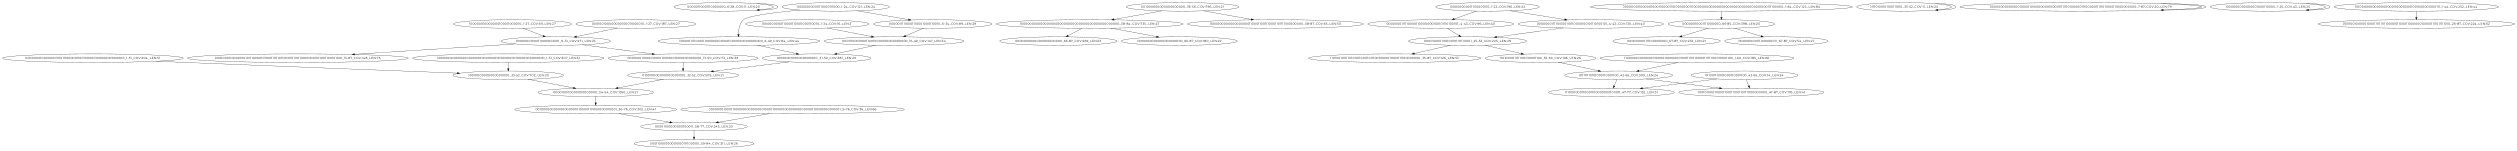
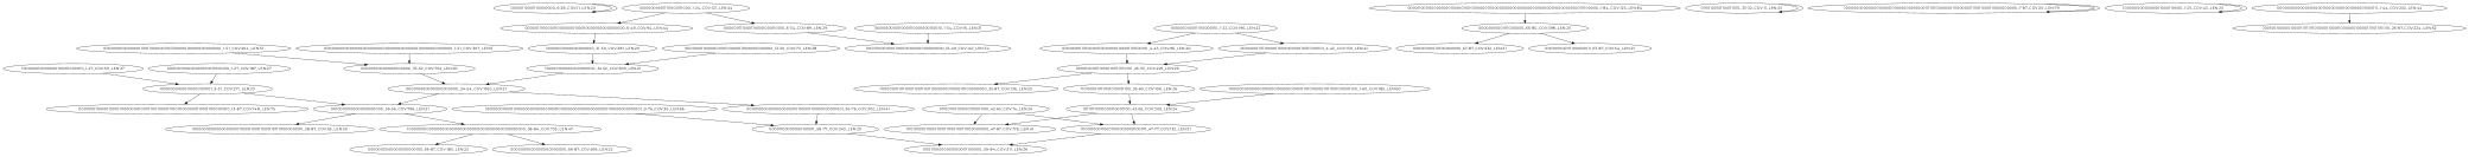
  digraph {
    fontname=Montserrat
    node [fontname=Montserrat]
    edge [fontname=Montserrat]
    "00000110001110000000_6-28_COV:11_LEN:20"
    "000000010000000111011100000110010000010000000000000_1-51_COV:204_LEN:51"
    "00000100000000000000_33-52_COV:702_LEN:20"
    "000010000000000000000_34-54_COV:1350_LEN:21"
    "001000000000000000000_36-56_COV:796_LEN:21"
    "00100000000000000001010000110000000010001_36-76_COV:302_LEN:41"
    "00010001100001001010100001000000000000_13-50_COV:73_LEN:38"
    "010000100000000000000_32-52_COV:509_LEN:21"
    "00000111110001110001000110010_6-34_COV:89_LEN:29"
    "0001110001000110010000100000000000_16-49_COV:147_LEN:34"
    "00100001000000000000_31-50_COV:381_LEN:20"
    "00000001000110000100101_9-31_COV:271_LEN:23"
    "000100011000010010111000010110011111101100011111011100000011010111100101010_13-87_COV:148_LEN:75"
    "0000000111110000110000000100101110100101_4-43_COV:96_LEN:40"
    "00001001011101001011111110101_25-53_COV:225_LEN:29"
    "11010010111111101011001110111000000011000111100000000_35-87_COV:126_LEN:53"
    "11010010111111101010001100_35-60_COV:106_LEN:26"
    "011111110101000110001100_42-65_COV:309_LEN:24"
    "00000010001111000000_66-85_COV:398_LEN:20"
    "000001000111100000000_67-87_COV:232_LEN:21"
    "000001000111100000011_67-87_COV:54_LEN:21"
    "011001110101000110001100_42-65_COV:14_LEN:24"
    "1110101000110001100000000100011_47-77_COV:132_LEN:31"
    "11101010001100011001111001101111100000000_47-87_COV:176_LEN:41"
    "00011000000001000111100000_59-84_COV:311_LEN:26"
    "000000010001100000000000000100101000000000000000000110000000010001_9-76_COV:36_LEN:66"
    "00001100000000100011_58-77_COV:243_LEN:20"
    "000011001100000100011000011010010000111000000000000000000100000010000001000111100000_1-84_COV:123_LEN:84"
    "01110100101100111010_33-52_COV:11_LEN:20"
    "10000000000000000000000000000000000000000000000_38-84_COV:735_LEN:47"
    "0000000000000000000000_66-87_COV:269_LEN:22"
    "0000000000000000000100_66-87_COV:180_LEN:22"
    "1000000000110001110001000110010_1-34_COV:16_LEN:31"
    "1000000000111110000110_1-22_COV:196_LEN:22"
    "0000000111110000110110000100101110100101_4-43_COV:130_LEN:40"
    "0000000000000010000101000000010000111111101000001110000011111011000111000000000_7-87_COV:20_LEN:79"
    "00000111110001110000000100010000100000000000_6-49_COV:94_LEN:44"
    "1000000000000001000110000_1-25_COV:43_LEN:25"
    "000000000000000000000000000000000000010000000000000_1-51_COV:307_LEN:51"
    "100000000011111000111000_1-24_COV:121_LEN:24"
    "10000000000000000001100011001110001101111100000000_38-87_COV:65_LEN:50"
    "110000000000000100001000000010011111010000111111101010001100_1-60_COV:185_LEN:60"
    "100000010000000100011000010_1-27_COV:59_LEN:27"
    "10100000000000000001100000001001000001000111_1-44_COV:252_LEN:44"
    "00010010000010001111111111000001100011000000100001111011111010_26-87_COV:224_LEN:62"
    "000100100000000100011000010_1-27_COV:187_LEN:27"
    "00000110001110000000_6-28_COV:11_LEN:20" -> "00000110001110000000_6-28_COV:11_LEN:20"
    "000000010000000111011100000110010000010000000000000_1-51_COV:204_LEN:51" -> "00000100000000000000_33-52_COV:702_LEN:20"
    "00000100000000000000_33-52_COV:702_LEN:20" -> "000010000000000000000_34-54_COV:1350_LEN:21"
+   "000010000000000000000_34-54_COV:1350_LEN:21" -> "001000000000000000000_36-56_COV:796_LEN:21"
    "000010000000000000000_34-54_COV:1350_LEN:21" -> "00100000000000000001010000110000000010001_36-76_COV:302_LEN:41"
    "001000000000000000000_36-56_COV:796_LEN:21" -> "10000000000000000000000000000000000000000000000_38-84_COV:735_LEN:47"
    "001000000000000000000_36-56_COV:796_LEN:21" -> "10000000000000000001100011001110001101111100000000_38-87_COV:65_LEN:50"
    "00100000000000000001010000110000000010001_36-76_COV:302_LEN:41" -> "00001100000000100011_58-77_COV:243_LEN:20"
    "00010001100001001010100001000000000000_13-50_COV:73_LEN:38" -> "010000100000000000000_32-52_COV:509_LEN:21"
    "010000100000000000000_32-52_COV:509_LEN:21" -> "000010000000000000000_34-54_COV:1350_LEN:21"
    "00000111110001110001000110010_6-34_COV:89_LEN:29" -> "0001110001000110010000100000000000_16-49_COV:147_LEN:34"
-   "0001110001000110010000100000000000_16-49_COV:147_LEN:34" -> "00100001000000000000_31-50_COV:381_LEN:20"
    "00100001000000000000_31-50_COV:381_LEN:20" -> "010000100000000000000_32-52_COV:509_LEN:21"
-   "00000001000110000100101_9-31_COV:271_LEN:23" -> "00010001100001001010100001000000000000_13-50_COV:73_LEN:38"
+   "00000001000110000100101_9-31_COV:271_LEN:23" -> "001000000000000000000_36-56_COV:796_LEN:21"
    "00000001000110000100101_9-31_COV:271_LEN:23" -> "000100011000010010111000010110011111101100011111011100000011010111100101010_13-87_COV:148_LEN:75"
    "0000000111110000110000000100101110100101_4-43_COV:96_LEN:40" -> "00001001011101001011111110101_25-53_COV:225_LEN:29"
    "00001001011101001011111110101_25-53_COV:225_LEN:29" -> "11010010111111101011001110111000000011000111100000000_35-87_COV:126_LEN:53"
    "00001001011101001011111110101_25-53_COV:225_LEN:29" -> "11010010111111101010001100_35-60_COV:106_LEN:26"
    "11010010111111101010001100_35-60_COV:106_LEN:26" -> "011111110101000110001100_42-65_COV:309_LEN:24"
    "011111110101000110001100_42-65_COV:309_LEN:24" -> "1110101000110001100000000100011_47-77_COV:132_LEN:31"
    "011111110101000110001100_42-65_COV:309_LEN:24" -> "11101010001100011001111001101111100000000_47-87_COV:176_LEN:41"
    "00000010001111000000_66-85_COV:398_LEN:20" -> "000001000111100000000_67-87_COV:232_LEN:21"
    "00000010001111000000_66-85_COV:398_LEN:20" -> "000001000111100000011_67-87_COV:54_LEN:21"
    "011001110101000110001100_42-65_COV:14_LEN:24" -> "1110101000110001100000000100011_47-77_COV:132_LEN:31"
    "011001110101000110001100_42-65_COV:14_LEN:24" -> "11101010001100011001111001101111100000000_47-87_COV:176_LEN:41"
+   "1110101000110001100000000100011_47-77_COV:132_LEN:31" -> "00011000000001000111100000_59-84_COV:311_LEN:26"
    "000000010001100000000000000100101000000000000000000110000000010001_9-76_COV:36_LEN:66" -> "00001100000000100011_58-77_COV:243_LEN:20"
    "00001100000000100011_58-77_COV:243_LEN:20" -> "00011000000001000111100000_59-84_COV:311_LEN:26"
    "000011001100000100011000011010010000111000000000000000000100000010000001000111100000_1-84_COV:123_LEN:84" -> "00000010001111000000_66-85_COV:398_LEN:20"
    "01110100101100111010_33-52_COV:11_LEN:20" -> "01110100101100111010_33-52_COV:11_LEN:20"
    "10000000000000000000000000000000000000000000000_38-84_COV:735_LEN:47" -> "0000000000000000000000_66-87_COV:269_LEN:22"
    "10000000000000000000000000000000000000000000000_38-84_COV:735_LEN:47" -> "0000000000000000000100_66-87_COV:180_LEN:22"
    "1000000000110001110001000110010_1-34_COV:16_LEN:31" -> "0001110001000110010000100000000000_16-49_COV:147_LEN:34"
    "1000000000111110000110_1-22_COV:196_LEN:22" -> "0000000111110000110000000100101110100101_4-43_COV:96_LEN:40"
    "1000000000111110000110_1-22_COV:196_LEN:22" -> "0000000111110000110110000100101110100101_4-43_COV:130_LEN:40"
    "0000000111110000110110000100101110100101_4-43_COV:130_LEN:40" -> "00001001011101001011111110101_25-53_COV:225_LEN:29"
    "0000000000000010000101000000010000111111101000001110000011111011000111000000000_7-87_COV:20_LEN:79" -> "0000000000000010000101000000010000111111101000001110000011111011000111000000000_7-87_COV:20_LEN:79"
    "00000111110001110000000100010000100000000000_6-49_COV:94_LEN:44" -> "00100001000000000000_31-50_COV:381_LEN:20"
    "1000000000000001000110000_1-25_COV:43_LEN:25" -> "1000000000000001000110000_1-25_COV:43_LEN:25"
    "000000000000000000000000000000000000010000000000000_1-51_COV:307_LEN:51" -> "00000100000000000000_33-52_COV:702_LEN:20"
    "100000000011111000111000_1-24_COV:121_LEN:24" -> "00000111110001110001000110010_6-34_COV:89_LEN:29"
    "100000000011111000111000_1-24_COV:121_LEN:24" -> "00000111110001110000000100010000100000000000_6-49_COV:94_LEN:44"
    "110000000000000100001000000010011111010000111111101010001100_1-60_COV:185_LEN:60" -> "011111110101000110001100_42-65_COV:309_LEN:24"
    "100000010000000100011000010_1-27_COV:59_LEN:27" -> "00000001000110000100101_9-31_COV:271_LEN:23"
    "10100000000000000001100000001001000001000111_1-44_COV:252_LEN:44" -> "00010010000010001111111111000001100011000000100001111011111010_26-87_COV:224_LEN:62"
    "000100100000000100011000010_1-27_COV:187_LEN:27" -> "00000001000110000100101_9-31_COV:271_LEN:23"
  }
